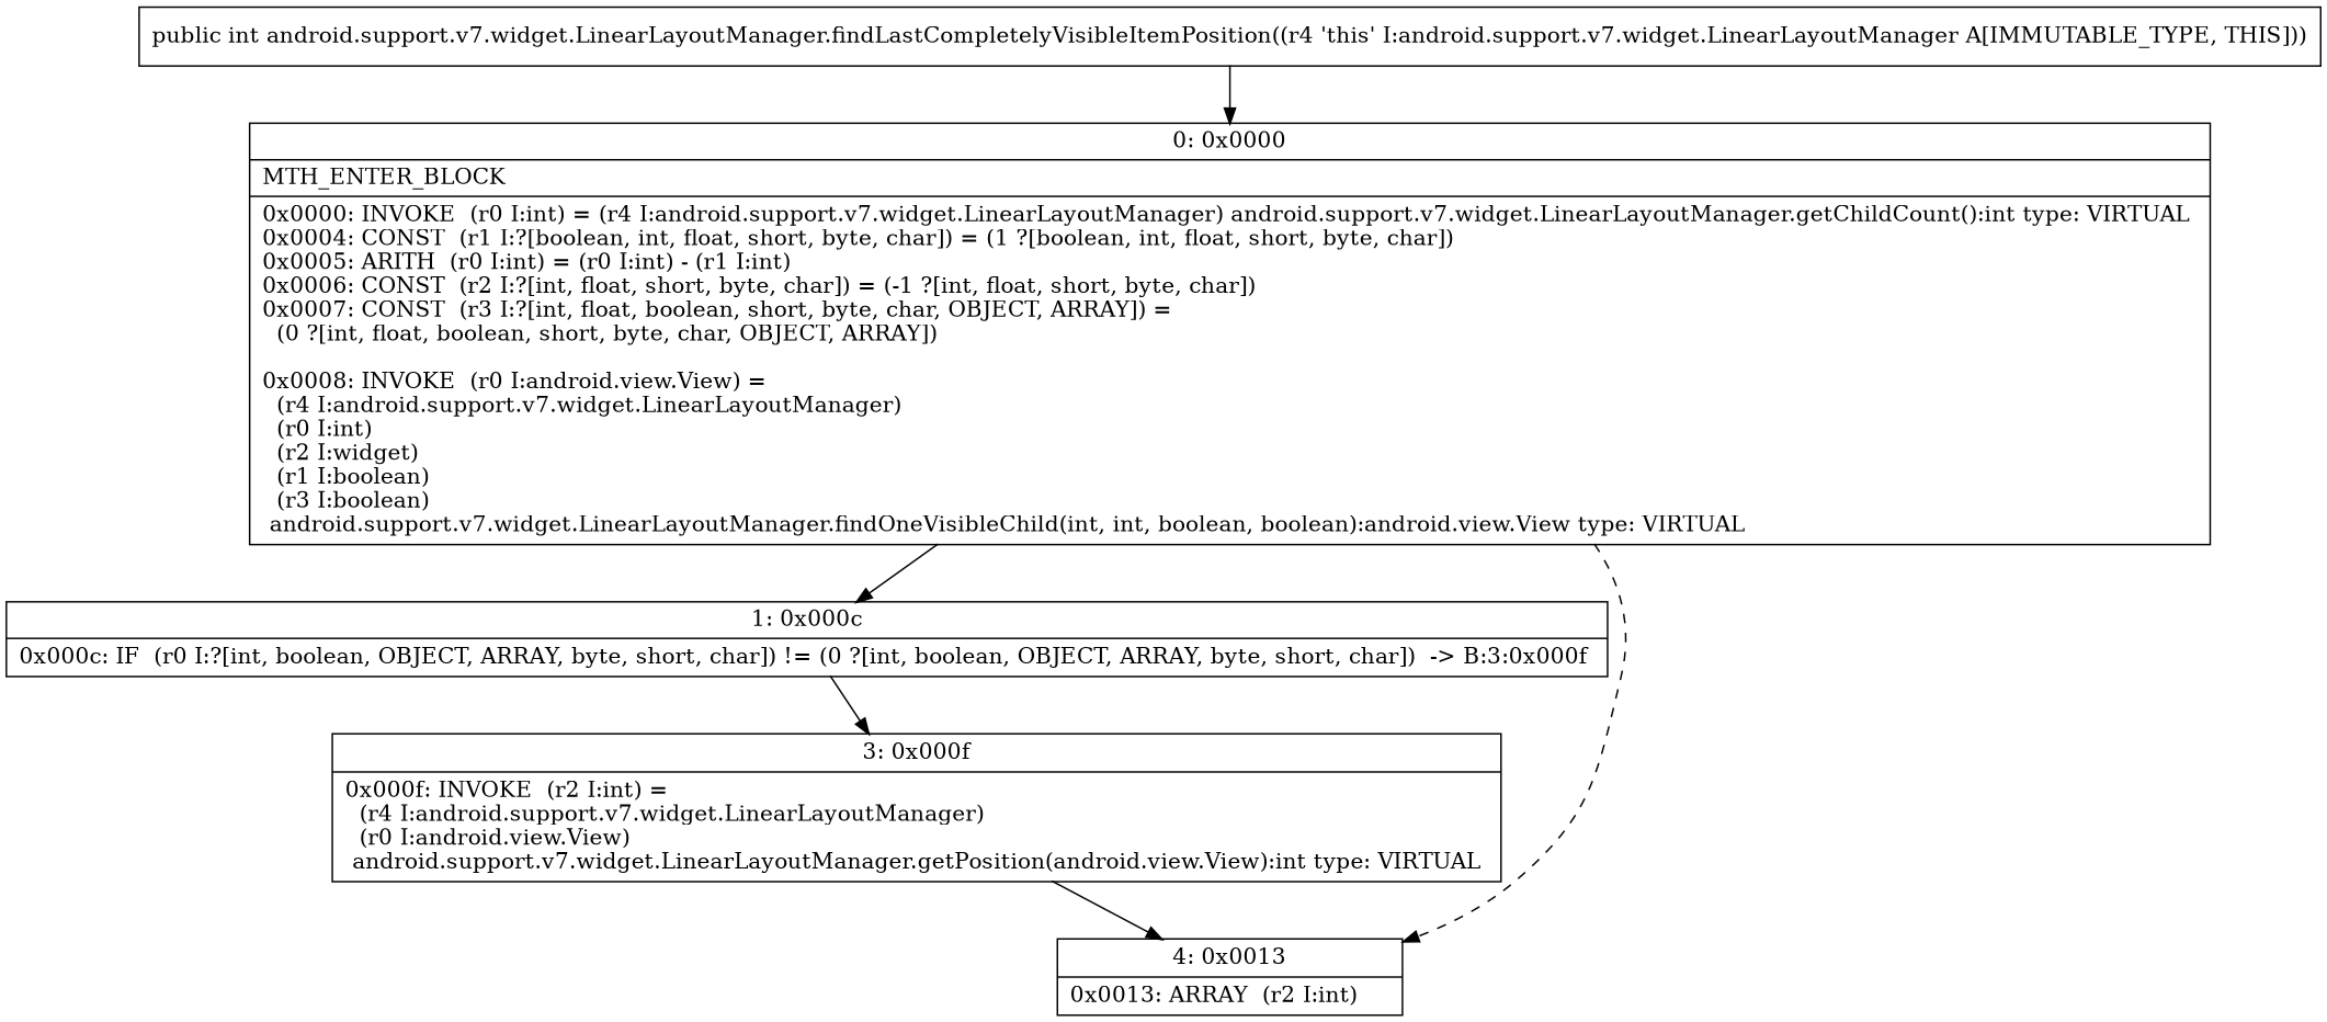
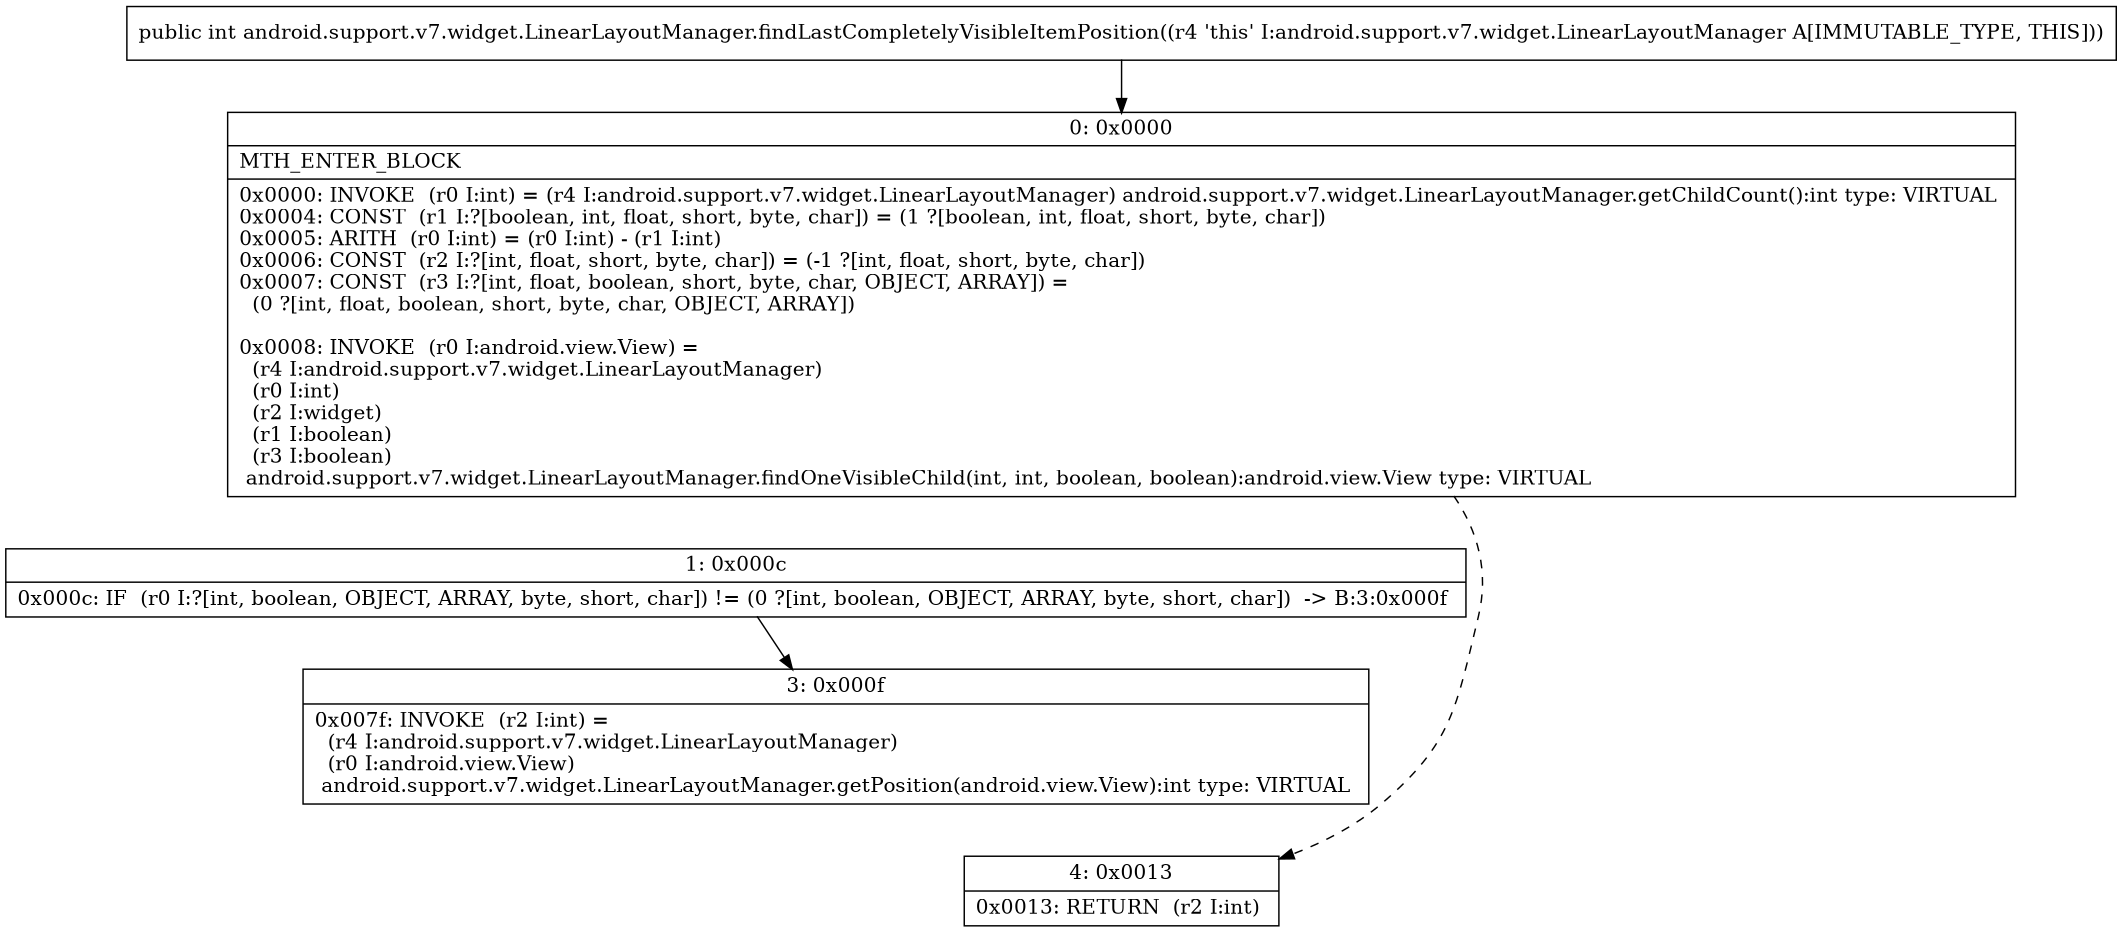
  digraph {
    node [shape=record]
    n1 [label="{0\:\ 0x0000|MTH_ENTER_BLOCK\l|0x0000: INVOKE  (r0 I:int) = (r4 I:android.support.v7.widget.LinearLayoutManager) android.support.v7.widget.LinearLayoutManager.getChildCount():int type: VIRTUAL \l0x0004: CONST  (r1 I:?[boolean, int, float, short, byte, char]) = (1 ?[boolean, int, float, short, byte, char]) \l0x0005: ARITH  (r0 I:int) = (r0 I:int) \- (r1 I:int) \l0x0006: CONST  (r2 I:?[int, float, short, byte, char]) = (\-1 ?[int, float, short, byte, char]) \l0x0007: CONST  (r3 I:?[int, float, boolean, short, byte, char, OBJECT, ARRAY]) = \l  (0 ?[int, float, boolean, short, byte, char, OBJECT, ARRAY])\l \l0x0008: INVOKE  (r0 I:android.view.View) = \l  (r4 I:android.support.v7.widget.LinearLayoutManager)\l  (r0 I:int)\l  (r2 I:widget)\l  (r1 I:boolean)\l  (r3 I:boolean)\l android.support.v7.widget.LinearLayoutManager.findOneVisibleChild(int, int, boolean, boolean):android.view.View type: VIRTUAL \l}"]
    n2 [label="{1\:\ 0x000c|0x000c: IF  (r0 I:?[int, boolean, OBJECT, ARRAY, byte, short, char]) != (0 ?[int, boolean, OBJECT, ARRAY, byte, short, char])  \-\> B:3:0x000f \l}"]
-   n3 [label="{4\:\ 0x0013|0x0013: ARRAY  (r2 I:int) \l}"]
-   n4 [label="{3\:\ 0x000f|0x000f: INVOKE  (r2 I:int) = \l  (r4 I:android.support.v7.widget.LinearLayoutManager)\l  (r0 I:android.view.View)\l android.support.v7.widget.LinearLayoutManager.getPosition(android.view.View):int type: VIRTUAL \l}"]
+   n3 [label="{4\:\ 0x0013|0x0013: RETURN  (r2 I:int) \l}"]
+   n4 [label="{3\:\ 0x000f|0x007f: INVOKE  (r2 I:int) = \l  (r4 I:android.support.v7.widget.LinearLayoutManager)\l  (r0 I:android.view.View)\l android.support.v7.widget.LinearLayoutManager.getPosition(android.view.View):int type: VIRTUAL \l}"]
    n5 [label="{public int android.support.v7.widget.LinearLayoutManager.findLastCompletelyVisibleItemPosition((r4 'this' I:android.support.v7.widget.LinearLayoutManager A[IMMUTABLE_TYPE, THIS])) }"]
-   n1 -> n2
    n1 -> n3 [style=dashed]
    n2 -> n4
-   n4 -> n3
    n5 -> n1
  }
